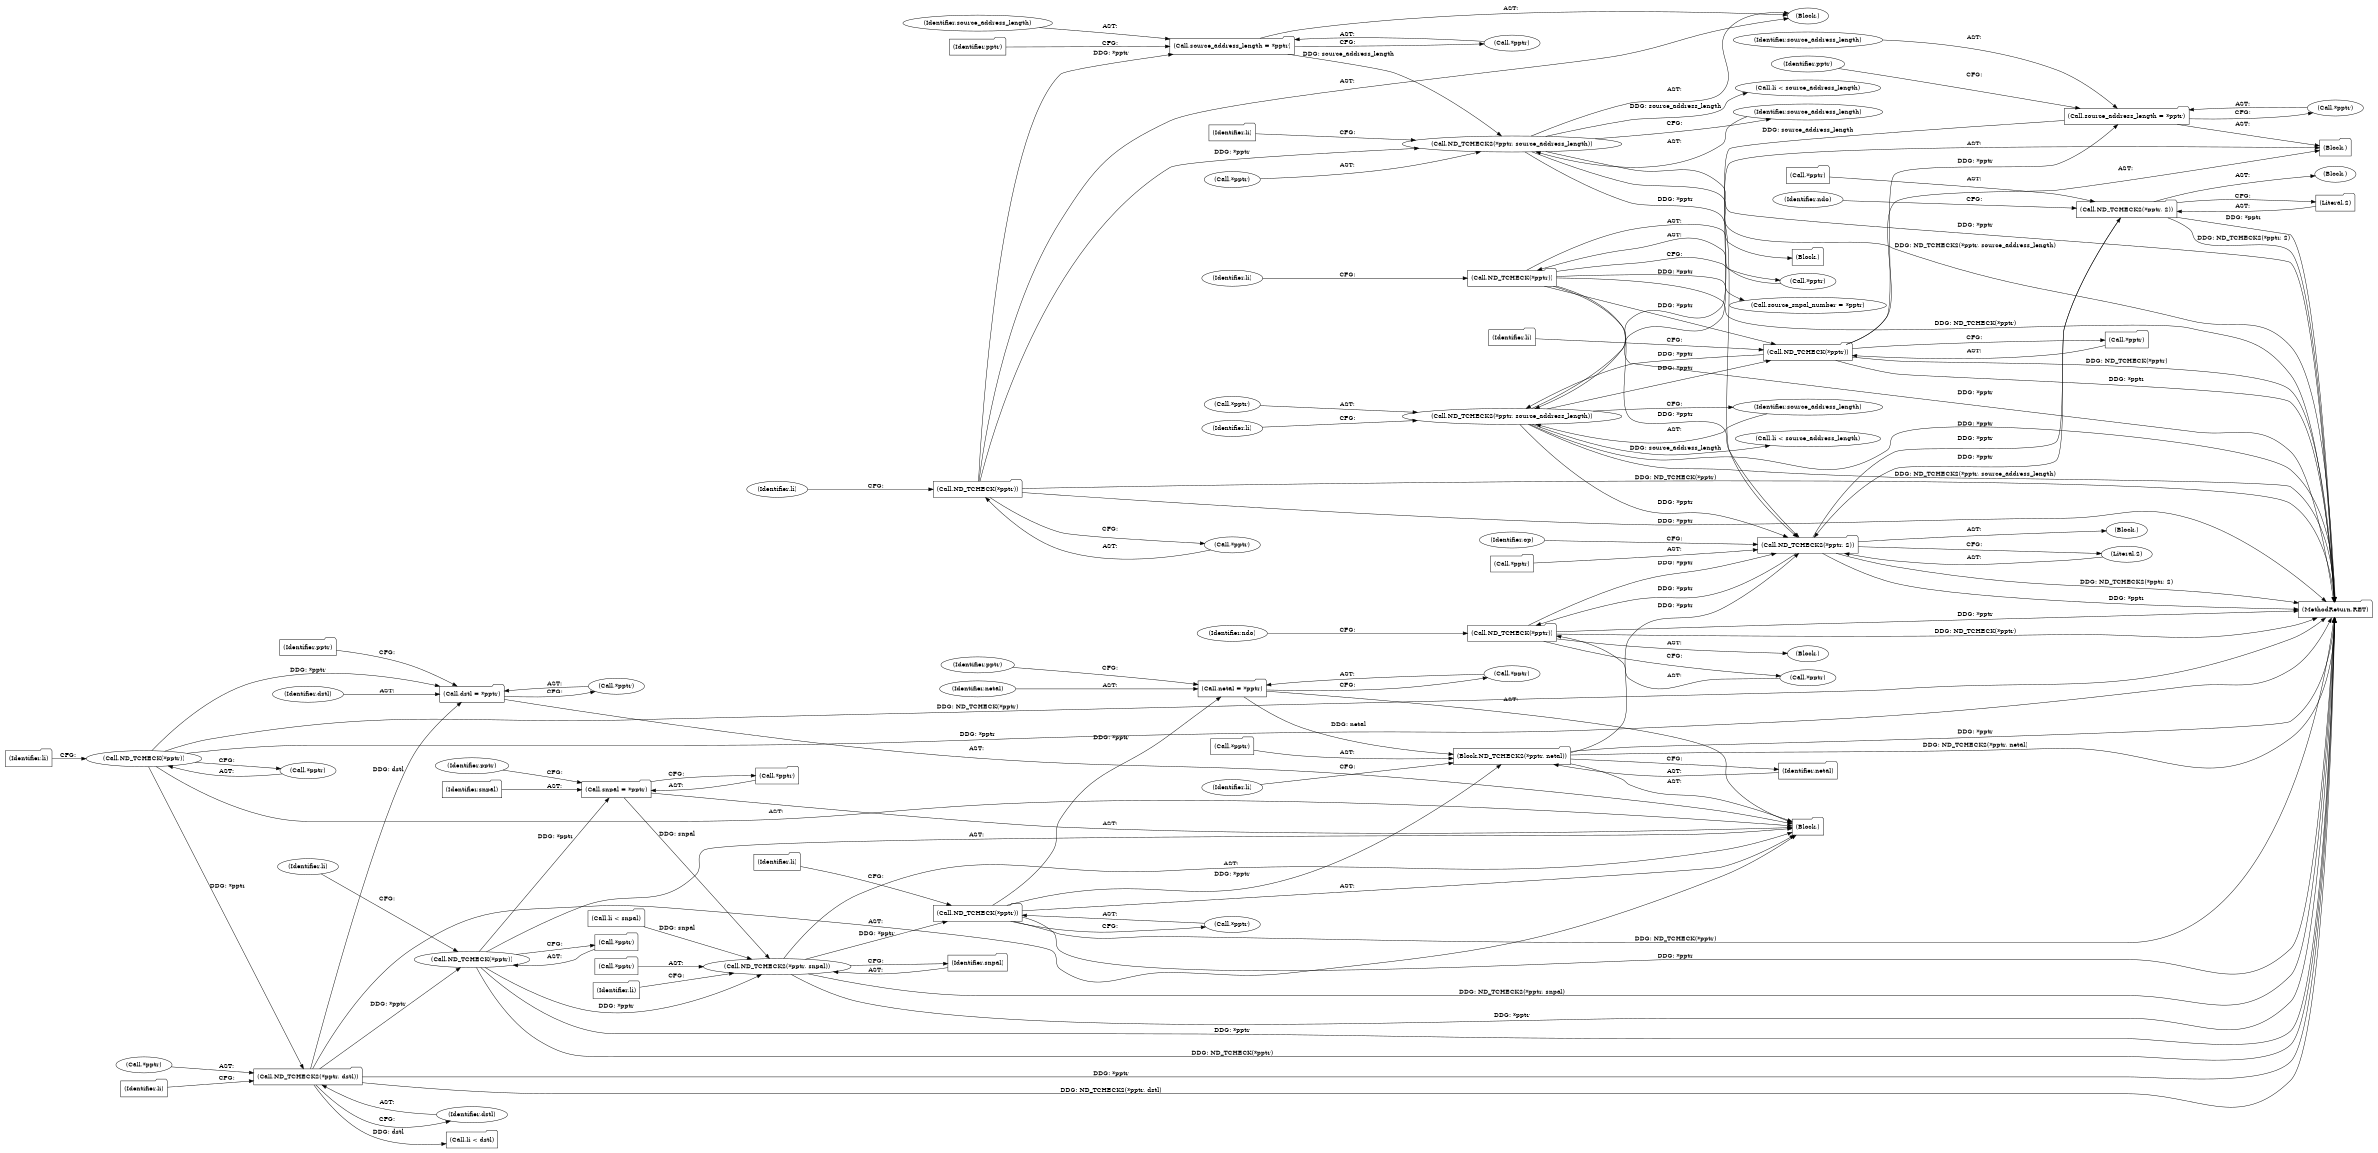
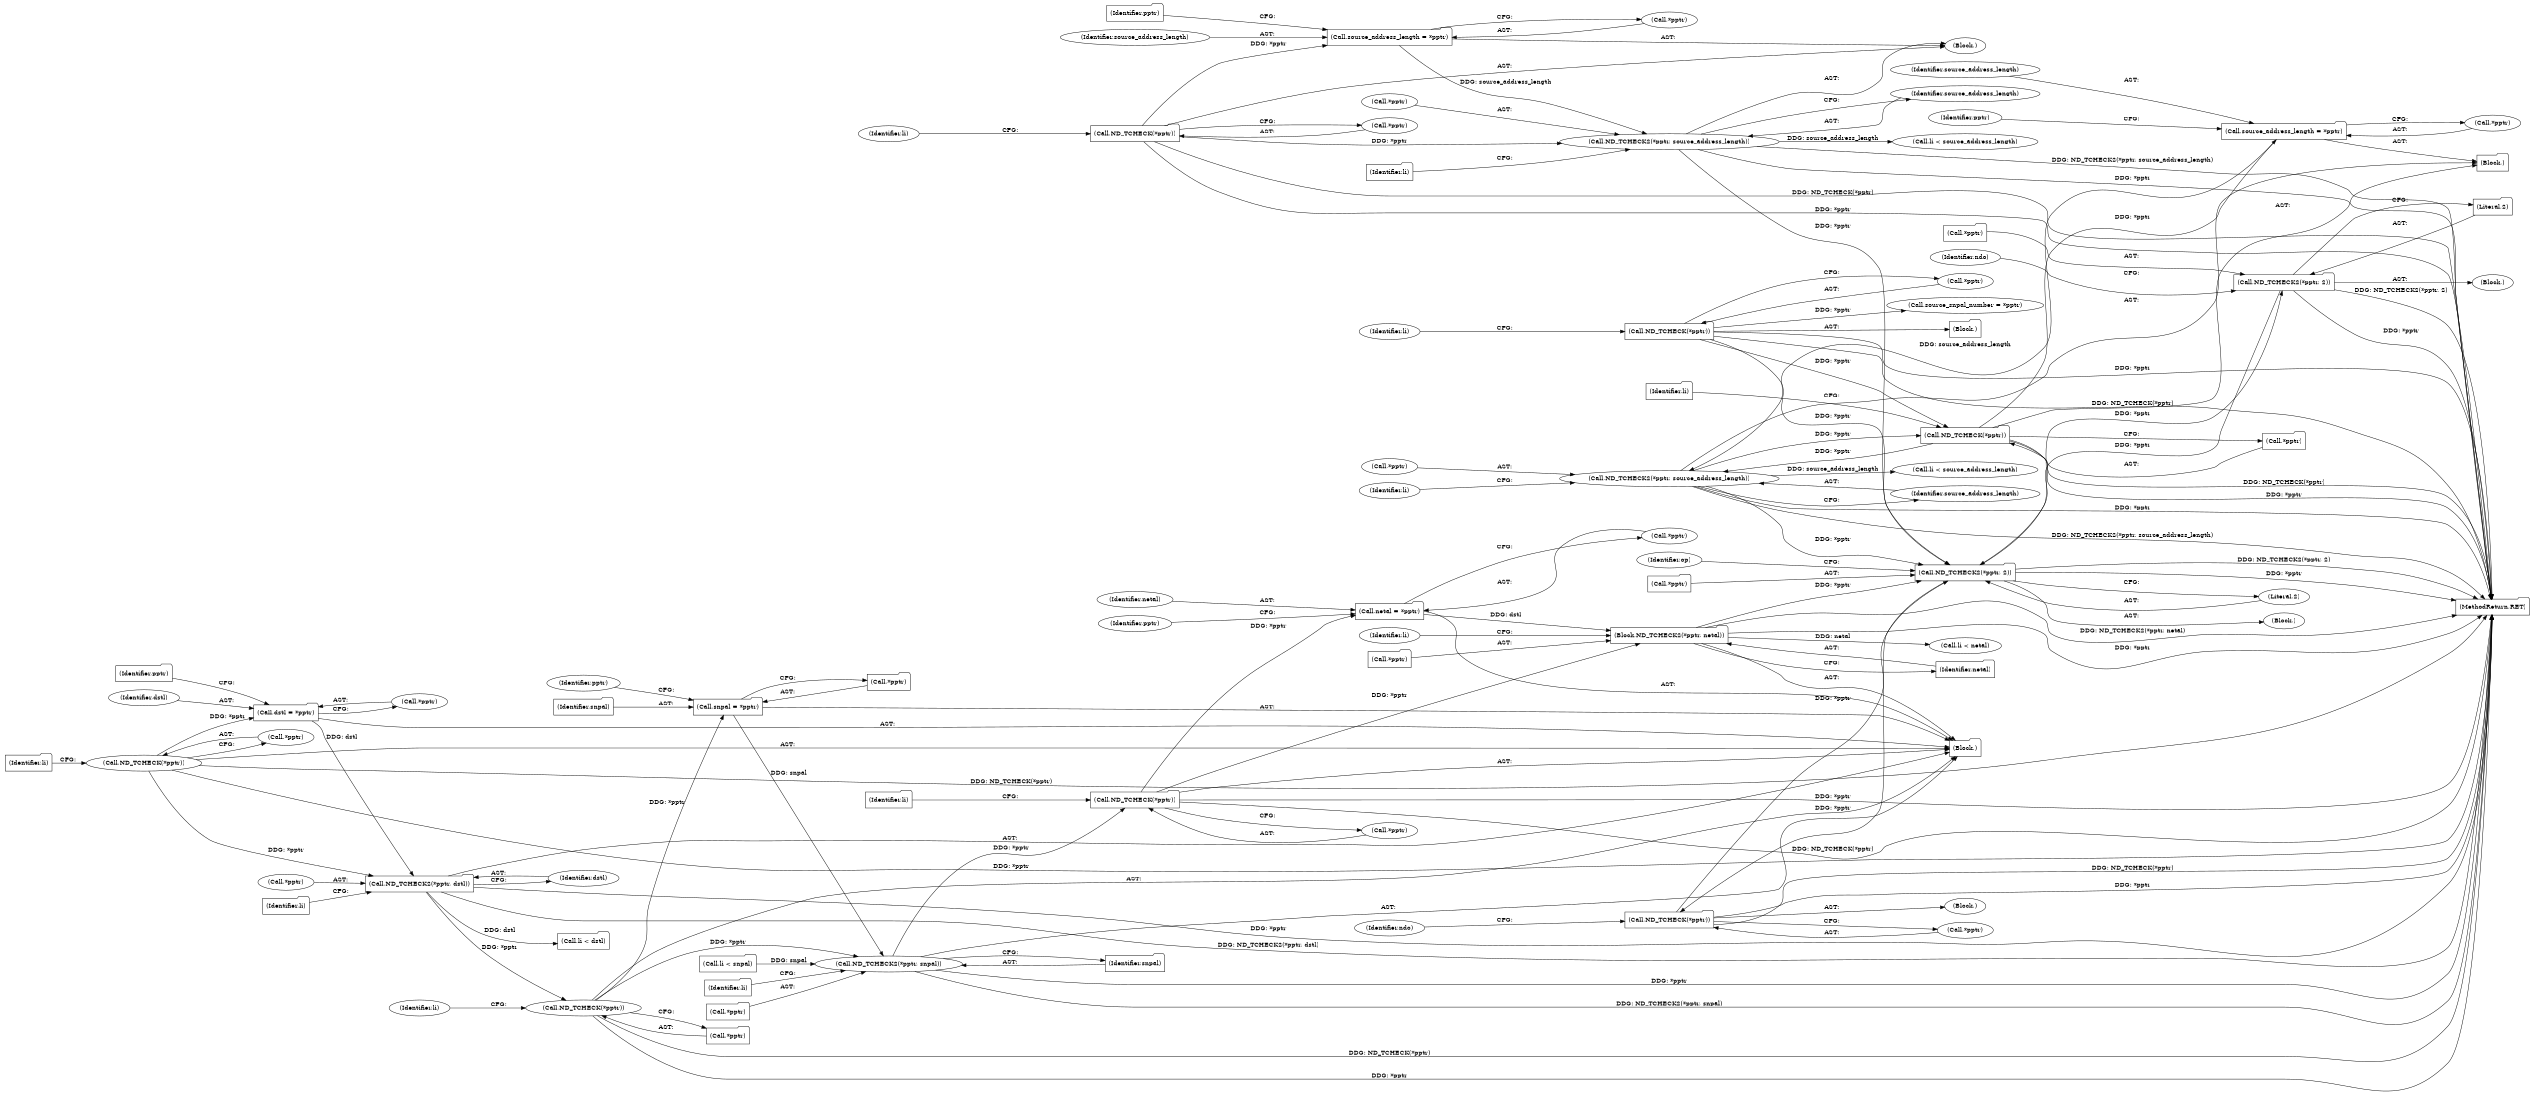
  digraph {
    rankdir=LR
    node [shape=ellipse]
    n1 [label="(Call,ND_TCHECK(*pptr))" shape=folder]
    n2 [label="(Call,ND_TCHECK2(*pptr, 2))" shape=folder]
    n3 [label="(MethodReturn,RET)" shape=folder]
    n4 [label="(Call,*pptr)"]
    n5 [label="(Block,)"]
    n6 [label="(Call,ND_TCHECK2(*pptr, 2))" shape=folder]
    n7 [label="(Literal,2)"]
    n8 [label="(Block,)"]
    n9 [label="(Literal,2)" shape=folder]
    n10 [label="(Block,)"]
    n11 [label="(Call,ND_TCHECK2(*pptr, source_address_length))"]
    n12 [label="(Identifier,source_address_length)"]
    n13 [label="(Block,)"]
    n14 [label="(Call,li < source_address_length)"]
    n15 [label="(Call,ND_TCHECK(*pptr))" shape=folder]
    n16 [label="(Call,source_address_length = *pptr)" shape=folder]
    n17 [label="(Call,*pptr)"]
    n18 [label="(Call,*pptr)"]
    n19 [label="(Call,ND_TCHECK2(*pptr, source_address_length))"]
    n20 [label="(Call,ND_TCHECK(*pptr))" shape=folder]
    n21 [label="(Identifier,source_address_length)"]
    n22 [label="(Block,)" shape=folder]
    n23 [label="(Call,li < source_address_length)"]
    n24 [label="(Call,source_address_length = *pptr)" shape=folder]
    n25 [label="(Call,*pptr)" shape=folder]
    n26 [label="(Call,*pptr)"]
    n27 [label="(Call,ND_TCHECK(*pptr))" shape=folder]
    n28 [label="(Call,*pptr)"]
    n29 [label="(Call,source_snpal_number = *pptr)"]
    n30 [label="(Block,)" shape=folder]
    n31 [label="(Block,ND_TCHECK2(*pptr, netal))" shape=folder]
    n32 [label="(Block,)" shape=folder]
+   n33 [label="(Call,li < netal)"]
    n34 [label="(Identifier,netal)" shape=folder]
    n35 [label="(Call,ND_TCHECK(*pptr))" shape=folder]
    n36 [label="(Call,netal = *pptr)" shape=folder]
    n37 [label="(Call,*pptr)"]
    n38 [label="(Call,*pptr)"]
    n39 [label="(Call,ND_TCHECK2(*pptr, snpal))"]
    n40 [label="(Identifier,snpal)" shape=folder]
    n41 [label="(Call,li < snpal)" shape=folder]
    n42 [label="(Call,ND_TCHECK(*pptr))"]
    n43 [label="(Call,snpal = *pptr)" shape=folder]
    n44 [label="(Call,*pptr)" shape=folder]
    n45 [label="(Call,*pptr)" shape=folder]
    n46 [label="(Call,ND_TCHECK2(*pptr, dstl))" shape=folder]
    n47 [label="(Call,li < dstl)" shape=folder]
    n48 [label="(Identifier,dstl)"]
    n49 [label="(Call,ND_TCHECK(*pptr))"]
    n50 [label="(Call,dstl = *pptr)" shape=folder]
    n51 [label="(Call,*pptr)"]
    n52 [label="(Call,*pptr)"]
    n53 [label="(Call,*pptr)"]
    n54 [label="(Identifier,op)"]
    n55 [label="(Identifier,pptr)" shape=folder]
    n56 [label="(Identifier,ndo)"]
    n57 [label="(Identifier,pptr)"]
    n58 [label="(Identifier,li)" shape=folder]
    n59 [label="(Identifier,source_address_length)"]
    n60 [label="(Identifier,li)"]
    n61 [label="(Identifier,li)"]
    n62 [label="(Identifier,li)" shape=folder]
    n63 [label="(Identifier,pptr)" shape=folder]
    n64 [label="(Identifier,pptr)"]
    n65 [label="(Identifier,li)"]
    n66 [label="(Identifier,ndo)"]
    n67 [label="(Identifier,netal)"]
    n68 [label="(Identifier,li)" shape=folder]
    n69 [label="(Identifier,li)"]
    n70 [label="(Identifier,li)" shape=folder]
    n71 [label="(Call,*pptr)"]
    n72 [label="(Identifier,li)"]
    n73 [label="(Identifier,source_address_length)"]
    n74 [label="(Call,*pptr)"]
    n75 [label="(Identifier,pptr)"]
    n76 [label="(Identifier,li)" shape=folder]
    n77 [label="(Call,*pptr)" shape=folder]
    n78 [label="(Call,*pptr)" shape=folder]
    n79 [label="(Identifier,snpal)" shape=folder]
    n80 [label="(Call,*pptr)" shape=folder]
    n81 [label="(Call,*pptr)" shape=folder]
    n82 [label="(Identifier,dstl)"]
    n83 [label="(Identifier,li)" shape=folder]
    n1 -> n2 [label="DDG: *pptr"]
    n1 -> n3 [label="DDG: ND_TCHECK(*pptr)"]
    n1 -> n3 [label="DDG: *pptr"]
    n1 -> n4 [label="CFG: "]
    n1 -> n5 [label="AST: "]
    n2 -> n1 [label="DDG: *pptr"]
    n2 -> n3 [label="DDG: *pptr"]
    n2 -> n3 [label="DDG: ND_TCHECK2(*pptr, 2)"]
    n2 -> n6 [label="DDG: *pptr"]
    n2 -> n7 [label="CFG: "]
    n2 -> n8 [label="AST: "]
    n4 -> n1 [label="AST: "]
    n6 -> n2 [label="DDG: *pptr"]
    n6 -> n3 [label="DDG: ND_TCHECK2(*pptr, 2)"]
    n6 -> n3 [label="DDG: *pptr"]
    n6 -> n9 [label="CFG: "]
    n6 -> n10 [label="AST: "]
    n7 -> n2 [label="AST: "]
    n9 -> n6 [label="AST: "]
    n11 -> n2 [label="DDG: *pptr"]
    n11 -> n3 [label="DDG: *pptr"]
    n11 -> n3 [label="DDG: ND_TCHECK2(*pptr, source_address_length)"]
    n11 -> n12 [label="CFG: "]
    n11 -> n13 [label="AST: "]
    n11 -> n14 [label="DDG: source_address_length"]
    n12 -> n11 [label="AST: "]
    n15 -> n3 [label="DDG: ND_TCHECK(*pptr)"]
    n15 -> n3 [label="DDG: *pptr"]
    n15 -> n11 [label="DDG: *pptr"]
    n15 -> n13 [label="AST: "]
    n15 -> n16 [label="DDG: *pptr"]
    n15 -> n17 [label="CFG: "]
    n16 -> n11 [label="DDG: source_address_length"]
    n16 -> n13 [label="AST: "]
    n16 -> n18 [label="CFG: "]
    n17 -> n15 [label="AST: "]
    n18 -> n16 [label="AST: "]
    n19 -> n2 [label="DDG: *pptr"]
    n19 -> n3 [label="DDG: *pptr"]
    n19 -> n3 [label="DDG: ND_TCHECK2(*pptr, source_address_length)"]
    n19 -> n20 [label="DDG: *pptr"]
    n19 -> n21 [label="CFG: "]
    n19 -> n22 [label="AST: "]
    n19 -> n23 [label="DDG: source_address_length"]
    n20 -> n3 [label="DDG: *pptr"]
    n20 -> n3 [label="DDG: ND_TCHECK(*pptr)"]
    n20 -> n19 [label="DDG: *pptr"]
    n20 -> n22 [label="AST: "]
    n20 -> n24 [label="DDG: *pptr"]
    n20 -> n25 [label="CFG: "]
    n21 -> n19 [label="AST: "]
    n24 -> n19 [label="DDG: source_address_length"]
    n24 -> n22 [label="AST: "]
    n24 -> n26 [label="CFG: "]
    n25 -> n20 [label="AST: "]
    n26 -> n24 [label="AST: "]
    n27 -> n2 [label="DDG: *pptr"]
    n27 -> n3 [label="DDG: *pptr"]
    n27 -> n3 [label="DDG: ND_TCHECK(*pptr)"]
    n27 -> n20 [label="DDG: *pptr"]
    n27 -> n28 [label="CFG: "]
    n27 -> n29 [label="DDG: *pptr"]
    n27 -> n30 [label="AST: "]
    n28 -> n27 [label="AST: "]
    n31 -> n2 [label="DDG: *pptr"]
    n31 -> n3 [label="DDG: ND_TCHECK2(*pptr, netal)"]
    n31 -> n3 [label="DDG: *pptr"]
    n31 -> n32 [label="AST: "]
+   n31 -> n33 [label="DDG: netal"]
    n31 -> n34 [label="CFG: "]
    n34 -> n31 [label="AST: "]
    n35 -> n3 [label="DDG: *pptr"]
    n35 -> n3 [label="DDG: ND_TCHECK(*pptr)"]
    n35 -> n31 [label="DDG: *pptr"]
    n35 -> n32 [label="AST: "]
    n35 -> n36 [label="DDG: *pptr"]
    n35 -> n37 [label="CFG: "]
-   n36 -> n31 [label="DDG: netal"]
+   n36 -> n31 [label="DDG: dstl"]
    n36 -> n32 [label="AST: "]
    n36 -> n38 [label="CFG: "]
    n37 -> n35 [label="AST: "]
    n38 -> n36 [label="AST: "]
    n39 -> n3 [label="DDG: *pptr"]
    n39 -> n3 [label="DDG: ND_TCHECK2(*pptr, snpal)"]
    n39 -> n32 [label="AST: "]
    n39 -> n35 [label="DDG: *pptr"]
    n39 -> n40 [label="CFG: "]
    n40 -> n39 [label="AST: "]
    n41 -> n39 [label="DDG: snpal"]
    n42 -> n3 [label="DDG: ND_TCHECK(*pptr)"]
    n42 -> n3 [label="DDG: *pptr"]
    n42 -> n32 [label="AST: "]
    n42 -> n39 [label="DDG: *pptr"]
    n42 -> n43 [label="DDG: *pptr"]
    n42 -> n44 [label="CFG: "]
    n43 -> n32 [label="AST: "]
    n43 -> n39 [label="DDG: snpal"]
    n43 -> n45 [label="CFG: "]
    n44 -> n42 [label="AST: "]
    n45 -> n43 [label="AST: "]
    n46 -> n3 [label="DDG: *pptr"]
    n46 -> n3 [label="DDG: ND_TCHECK2(*pptr, dstl)"]
    n46 -> n32 [label="AST: "]
    n46 -> n42 [label="DDG: *pptr"]
    n46 -> n47 [label="DDG: dstl"]
    n46 -> n48 [label="CFG: "]
    n48 -> n46 [label="AST: "]
    n49 -> n3 [label="DDG: ND_TCHECK(*pptr)"]
    n49 -> n3 [label="DDG: *pptr"]
    n49 -> n32 [label="AST: "]
    n49 -> n46 [label="DDG: *pptr"]
    n49 -> n50 [label="DDG: *pptr"]
    n49 -> n51 [label="CFG: "]
    n50 -> n32 [label="AST: "]
-   n46 -> n50 [label="DDG: dstl"]
+   n50 -> n46 [label="DDG: dstl"]
    n50 -> n52 [label="CFG: "]
    n51 -> n49 [label="AST: "]
    n52 -> n50 [label="AST: "]
    n53 -> n19 [label="AST: "]
    n54 -> n2 [label="CFG: "]
    n55 -> n50 [label="CFG: "]
    n56 -> n6 [label="CFG: "]
    n57 -> n36 [label="CFG: "]
    n58 -> n20 [label="CFG: "]
    n59 -> n16 [label="AST: "]
    n60 -> n15 [label="CFG: "]
    n61 -> n19 [label="CFG: "]
    n62 -> n39 [label="CFG: "]
    n63 -> n16 [label="CFG: "]
    n64 -> n43 [label="CFG: "]
    n65 -> n31 [label="CFG: "]
    n66 -> n1 [label="CFG: "]
    n67 -> n36 [label="AST: "]
    n68 -> n35 [label="CFG: "]
    n69 -> n42 [label="CFG: "]
    n70 -> n49 [label="CFG: "]
    n71 -> n11 [label="AST: "]
    n72 -> n27 [label="CFG: "]
    n73 -> n24 [label="AST: "]
    n74 -> n46 [label="AST: "]
    n75 -> n24 [label="CFG: "]
    n76 -> n46 [label="CFG: "]
    n77 -> n31 [label="AST: "]
    n78 -> n39 [label="AST: "]
    n79 -> n43 [label="AST: "]
    n80 -> n2 [label="AST: "]
    n81 -> n6 [label="AST: "]
    n82 -> n50 [label="AST: "]
    n83 -> n11 [label="CFG: "]
  }
